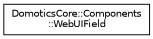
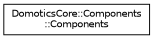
  digraph {
    rankdir=TB
-   n1 [color=black fillcolor=white fontname=Helvetica fontsize=10 height=0.2 label="DomoticsCore::Components\l::WebUIField" shape=record style=filled width=0.4]
+   n1 [color=black fillcolor=white fontname=Helvetica fontsize=10 height=0.2 label="DomoticsCore::Components\l::Components" shape=record style=filled width=0.4]
  }
